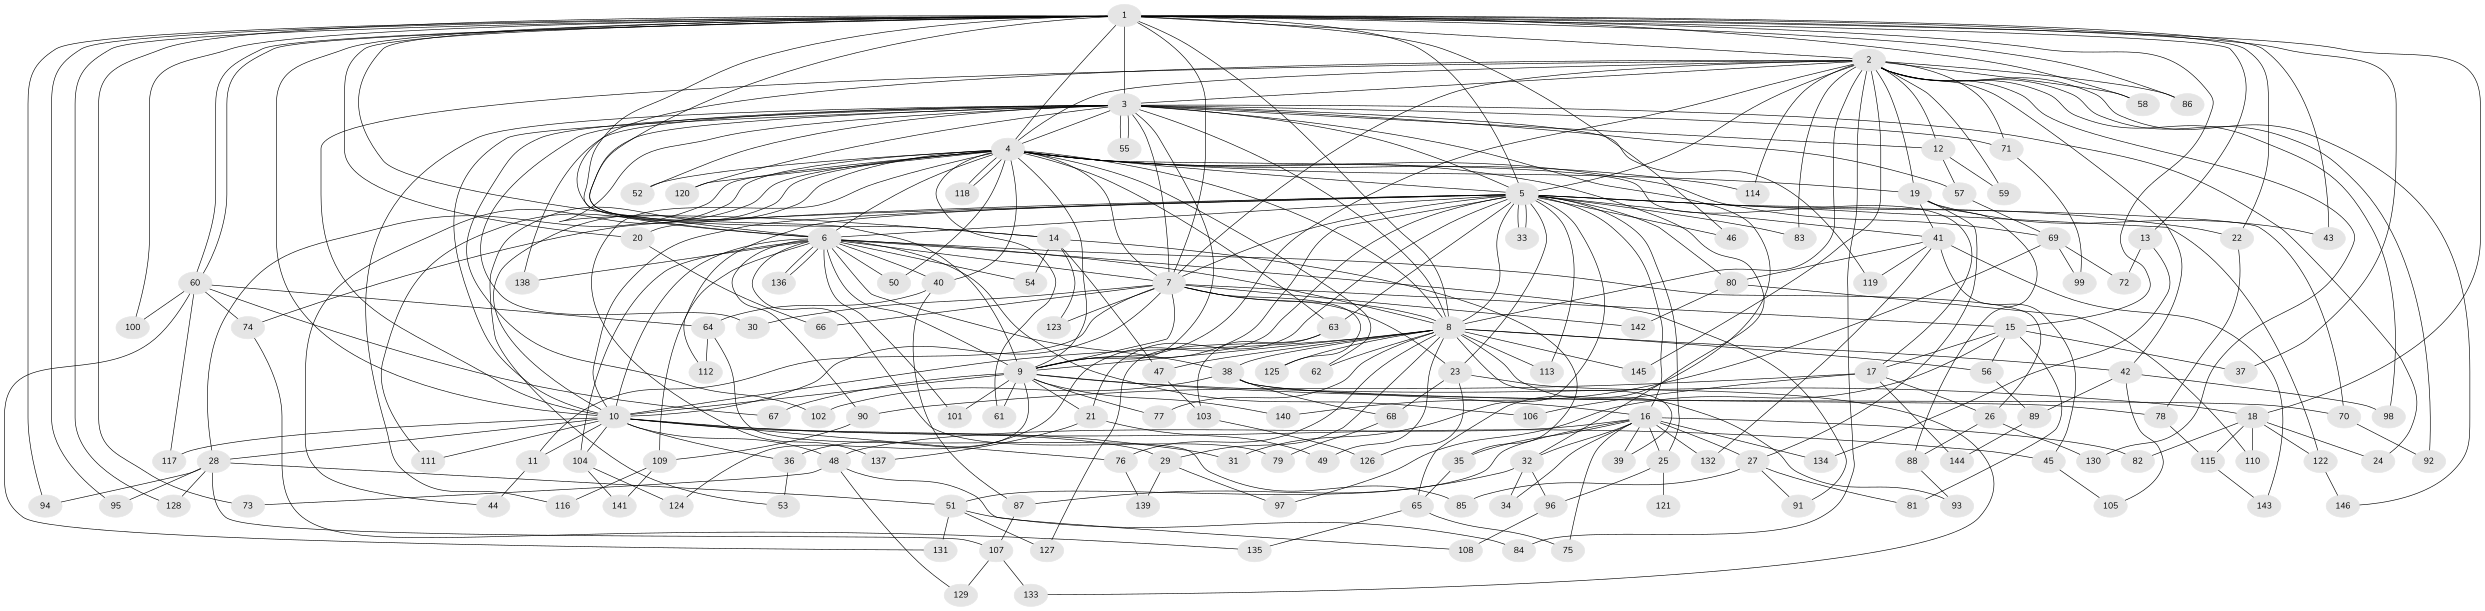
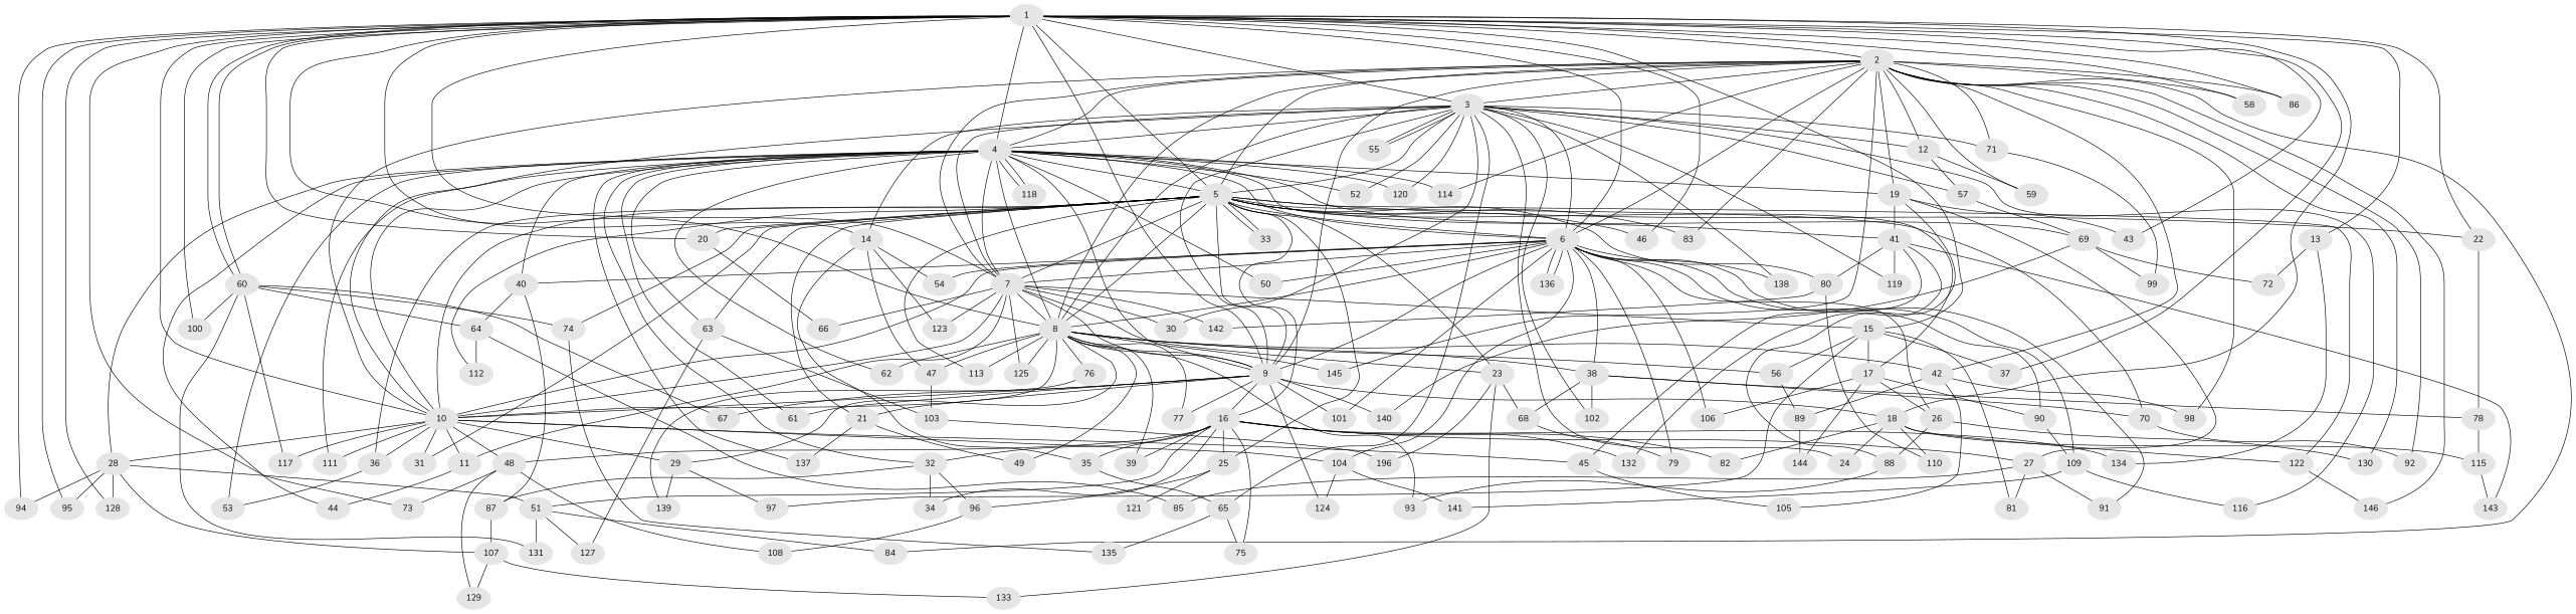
  graph {
    fontname=Nunito
    node [color=gray90 fontname=Nunito style=filled]
    edge [fontname=Nunito]
    1
    2
    3
    4
    5
    6
    7
    8
    9
    10
    13
    14
    15
    18
    20
    22
    37
    43
    46
    58
    60
    73
    86
    94
    95
    100
    128
    12
    19
    42
    59
    71
    83
    84
    92
    98
    114
    130
    145
    146
    24
    30
    52
    55
    57
    65
    102
    116
    119
    120
    138
    17
    28
    32
    40
    44
    50
    53
    61
    62
    63
    69
    111
    118
    137
    16
    21
    23
    25
    31
    33
    36
    41
    70
    74
    80
    112
    113
    122
    26
    38
    54
    79
    90
    91
    101
    104
    106
    109
    136
    11
    66
    123
    125
    142
    29
    39
    47
    49
    56
    76
    77
    93
    67
    124
    140
    45
    48
    117
    72
    134
    35
    81
    97
    82
    110
    115
    78
    64
    131
    27
    88
    89
    105
    99
    75
    135
    144
    51
    107
    34
    96
    87
    103
    127
    132
    68
-   126
+   126 [label=196]
    133
    121
    143
    141
    139
    108
    129
    85
    1 -- 2
    1 -- 3
    1 -- 4
    1 -- 5
    1 -- 6
    1 -- 7
    1 -- 8
    1 -- 9
    1 -- 10
    1 -- 13
    1 -- 14
    1 -- 15
    1 -- 18
    1 -- 20
    1 -- 22
    1 -- 37
    1 -- 43
    1 -- 46
    1 -- 58
    1 -- 60
    1 -- 60
    1 -- 73
    1 -- 86
    1 -- 94
    1 -- 95
    1 -- 100
    1 -- 128
    2 -- 3
    2 -- 4
    2 -- 5
    2 -- 6
    2 -- 7
    2 -- 8
    2 -- 9
    2 -- 10
    2 -- 58
    2 -- 86
    2 -- 12
    2 -- 19
    2 -- 42
    2 -- 59
    2 -- 71
    2 -- 83
    2 -- 84
    2 -- 92
    2 -- 98
    2 -- 114
    2 -- 130
    2 -- 145
    2 -- 146
    3 -- 4
    3 -- 5
    3 -- 6
    3 -- 7
    3 -- 8
    3 -- 9
    3 -- 10
    3 -- 14
    3 -- 12
    3 -- 71
    3 -- 24
    3 -- 30
    3 -- 52
    3 -- 55
    3 -- 55
    3 -- 57
    3 -- 65
    3 -- 102
    3 -- 116
    3 -- 119
    3 -- 120
    3 -- 138
    4 -- 5
    4 -- 6
    4 -- 7
    4 -- 8
    4 -- 9
    4 -- 10
    4 -- 19
    4 -- 114
    4 -- 52
    4 -- 120
    4 -- 17
    4 -- 28
    4 -- 32
    4 -- 40
    4 -- 44
    4 -- 50
    4 -- 53
    4 -- 61
    4 -- 62
    4 -- 63
    4 -- 69
    4 -- 111
    4 -- 118
    4 -- 118
    4 -- 137
    5 -- 6
    5 -- 7
    5 -- 8
    5 -- 9
    5 -- 10
    5 -- 20
    5 -- 22
    5 -- 46
    5 -- 83
    5 -- 63
    5 -- 16
    5 -- 21
    5 -- 23
    5 -- 25
    5 -- 31
    5 -- 33
    5 -- 33
    5 -- 36
    5 -- 41
    5 -- 70
    5 -- 74
    5 -- 80
    5 -- 112
    5 -- 113
    5 -- 122
    6 -- 7
    6 -- 8
    6 -- 9
    6 -- 10
    6 -- 138
    6 -- 40
    6 -- 50
    6 -- 26
    6 -- 38
    6 -- 54
    6 -- 79
    6 -- 90
    6 -- 91
    6 -- 101
    6 -- 104
    6 -- 106
    6 -- 109
    6 -- 136
    6 -- 136
    7 -- 8
    7 -- 9
    7 -- 10
    7 -- 15
    7 -- 30
    7 -- 23
    7 -- 11
    7 -- 66
    7 -- 123
    7 -- 125
    7 -- 142
    8 -- 9
    8 -- 10
    8 -- 42
    8 -- 145
    8 -- 62
    8 -- 113
    8 -- 38
    8 -- 125
    8 -- 29
    8 -- 39
    8 -- 47
    8 -- 49
    8 -- 56
    8 -- 76
    8 -- 77
    8 -- 93
    9 -- 10
    9 -- 18
    9 -- 61
    9 -- 16
    9 -- 21
    9 -- 101
    9 -- 77
    9 -- 67
    9 -- 124
    9 -- 140
    10 -- 28
    10 -- 111
    10 -- 31
    10 -- 36
    10 -- 104
    10 -- 11
    10 -- 29
-   10 -- 76
    10 -- 45
    10 -- 48
    10 -- 117
    13 -- 72
    13 -- 134
    14 -- 54
    14 -- 123
    14 -- 47
    14 -- 35
    15 -- 37
    15 -- 17
    15 -- 56
    15 -- 81
    15 -- 97
    18 -- 24
    18 -- 122
    18 -- 82
    18 -- 110
    18 -- 115
    20 -- 66
    22 -- 78
    60 -- 100
    60 -- 74
    60 -- 67
    60 -- 117
    60 -- 64
    60 -- 131
    12 -- 59
    12 -- 57
    19 -- 43
    19 -- 41
    19 -- 27
    19 -- 88
    42 -- 98
    42 -- 89
    42 -- 105
    71 -- 99
    57 -- 69
    65 -- 75
    65 -- 135
    17 -- 26
    17 -- 90
    17 -- 106
    17 -- 144
    28 -- 94
    28 -- 95
    28 -- 128
    28 -- 51
    28 -- 107
    32 -- 34
    32 -- 96
    32 -- 87
    40 -- 64
    40 -- 87
    63 -- 103
    63 -- 127
    69 -- 140
    69 -- 72
    69 -- 99
    16 -- 32
    16 -- 25
    16 -- 39
    16 -- 48
    16 -- 134
    16 -- 35
    16 -- 82
    16 -- 27
    16 -- 75
    16 -- 51
    16 -- 34
    16 -- 132
    21 -- 137
    21 -- 49
    23 -- 68
    23 -- 126
    23 -- 133
    25 -- 96
    25 -- 121
    36 -- 53
    41 -- 119
    41 -- 80
    41 -- 45
    41 -- 132
    41 -- 143
    70 -- 92
    74 -- 135
    80 -- 142
    80 -- 110
    122 -- 146
    26 -- 130
    26 -- 88
    38 -- 102
    38 -- 70
    38 -- 78
    38 -- 68
    90 -- 109
    104 -- 124
    104 -- 141
    109 -- 116
    109 -- 141
    11 -- 44
    29 -- 97
    29 -- 139
    47 -- 103
    56 -- 89
    76 -- 139
    45 -- 105
    48 -- 73
    48 -- 108
    48 -- 129
    35 -- 65
    115 -- 143
    78 -- 115
    64 -- 112
    64 -- 85
    27 -- 91
    27 -- 81
    27 -- 85
    88 -- 93
    89 -- 144
    51 -- 84
    51 -- 131
    51 -- 127
    107 -- 133
    107 -- 129
    96 -- 108
    87 -- 107
    103 -- 126
    68 -- 79
  }
